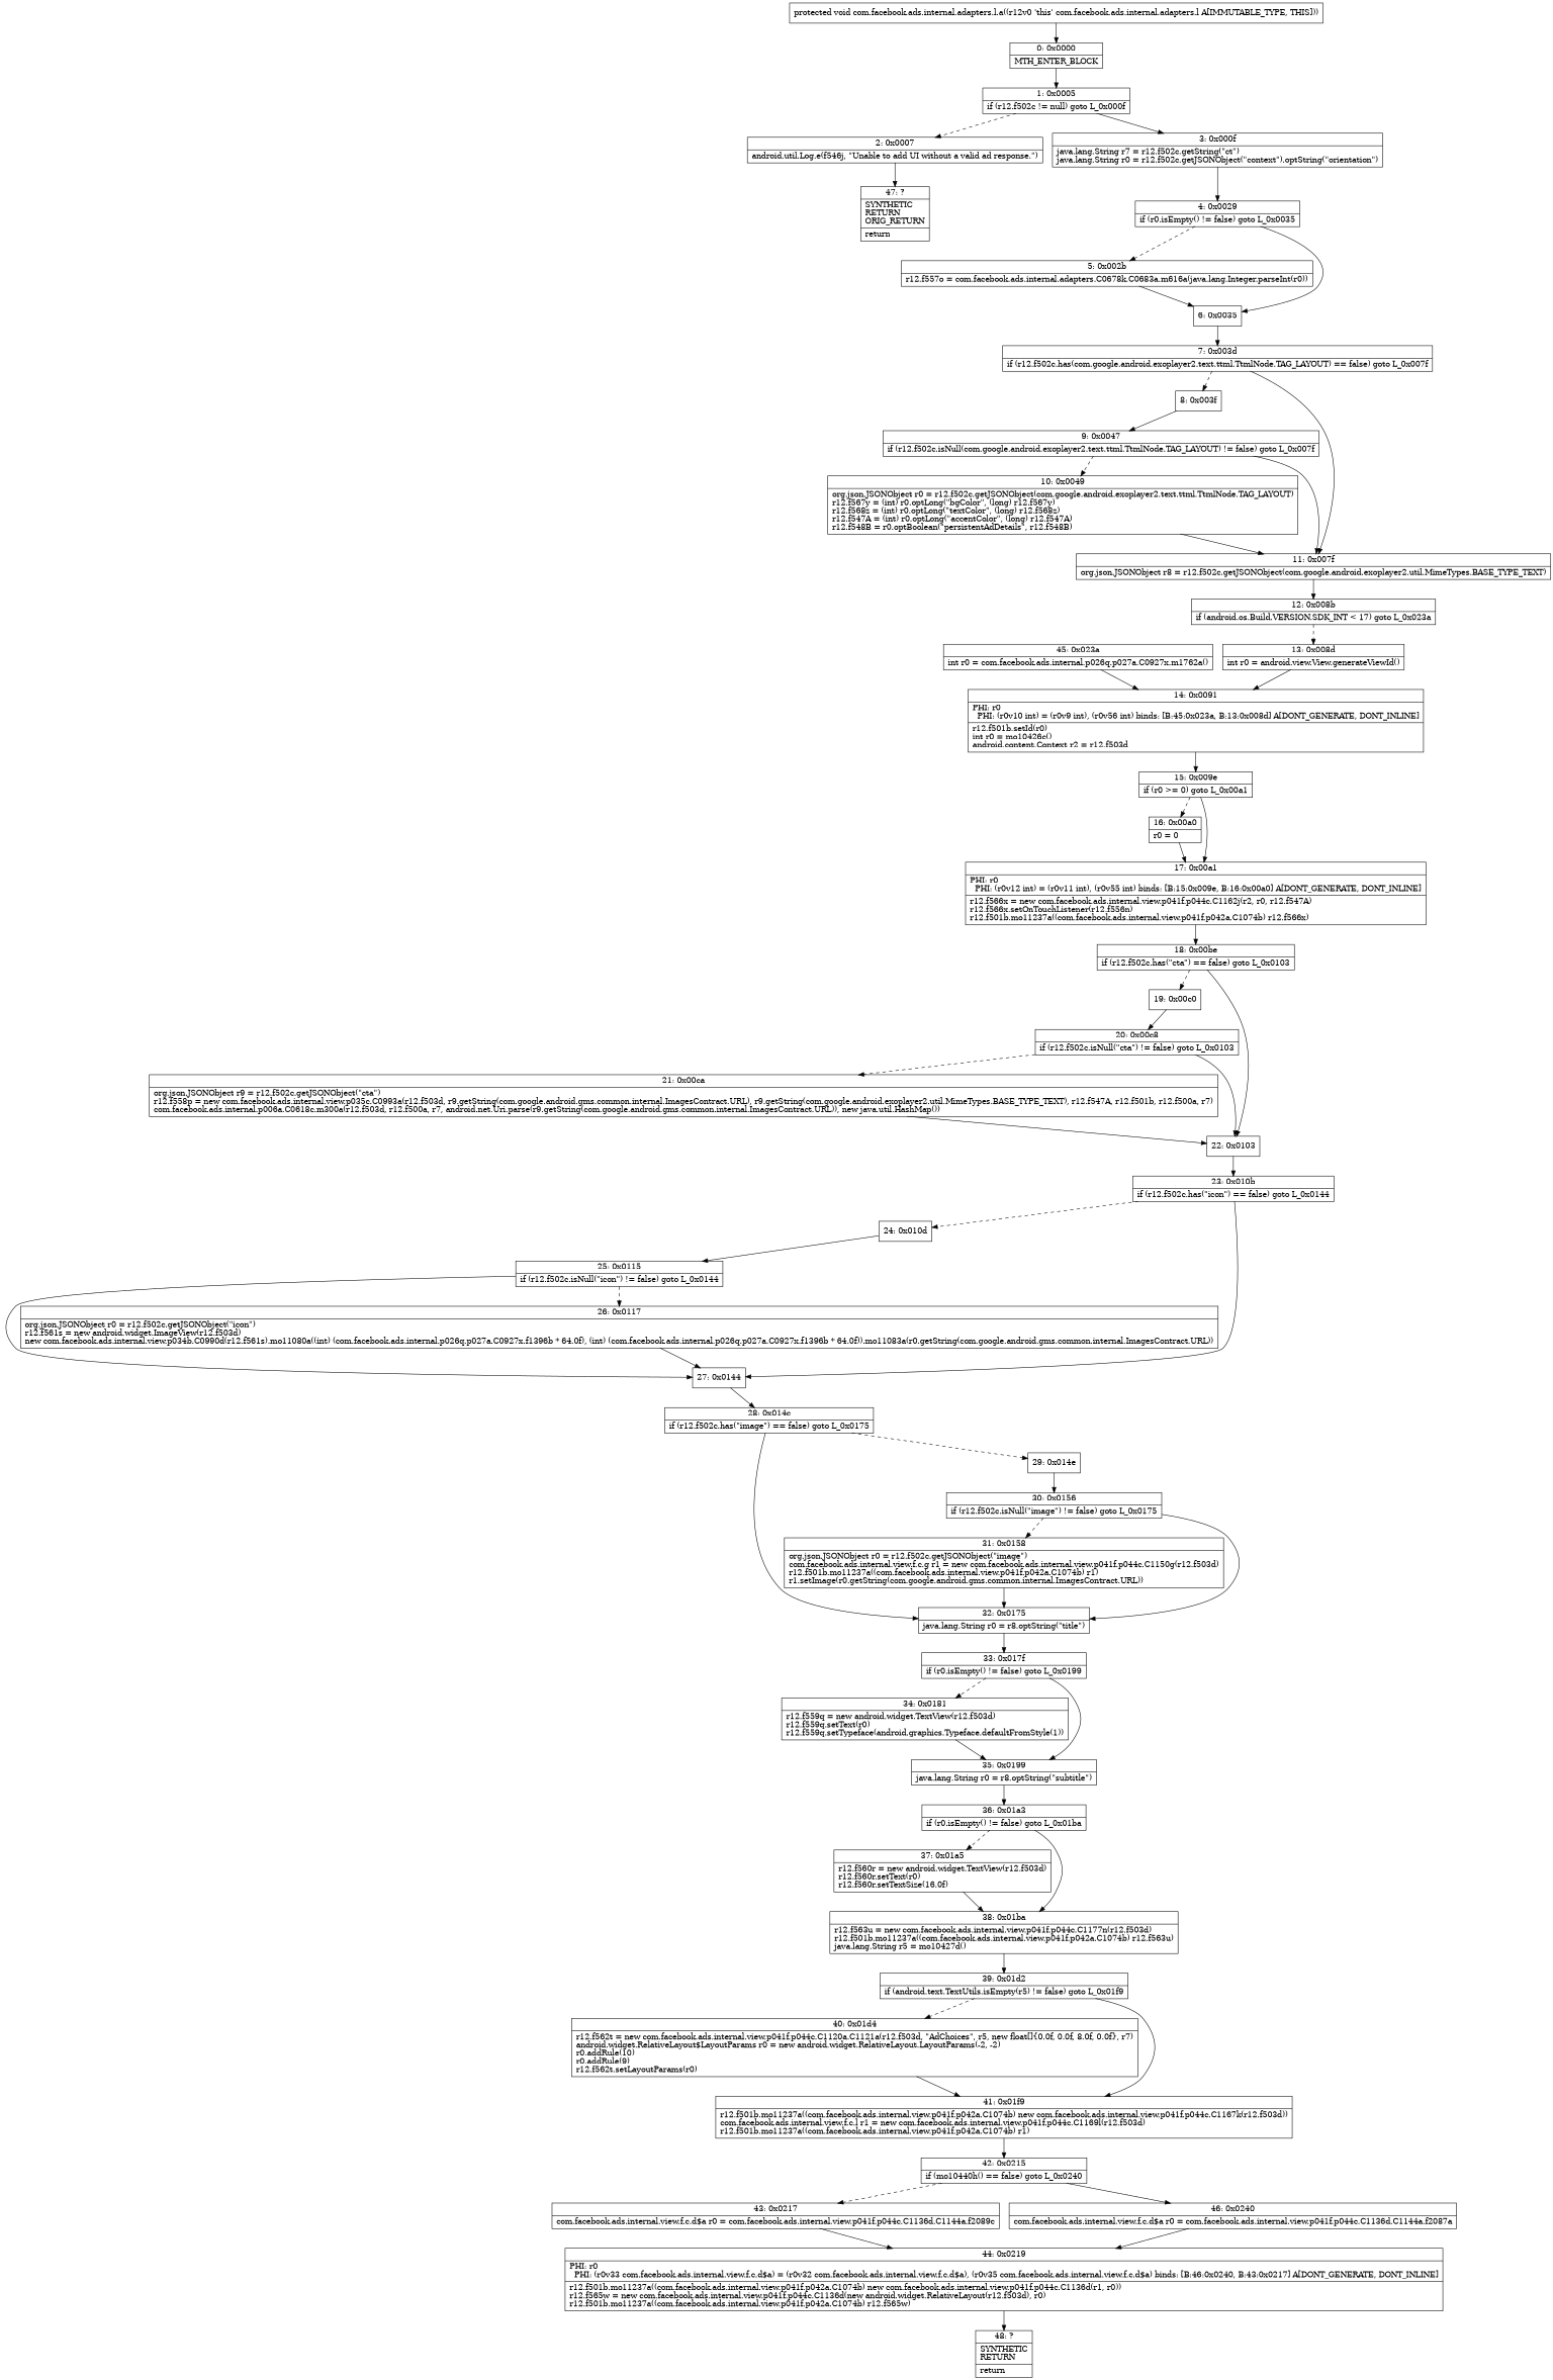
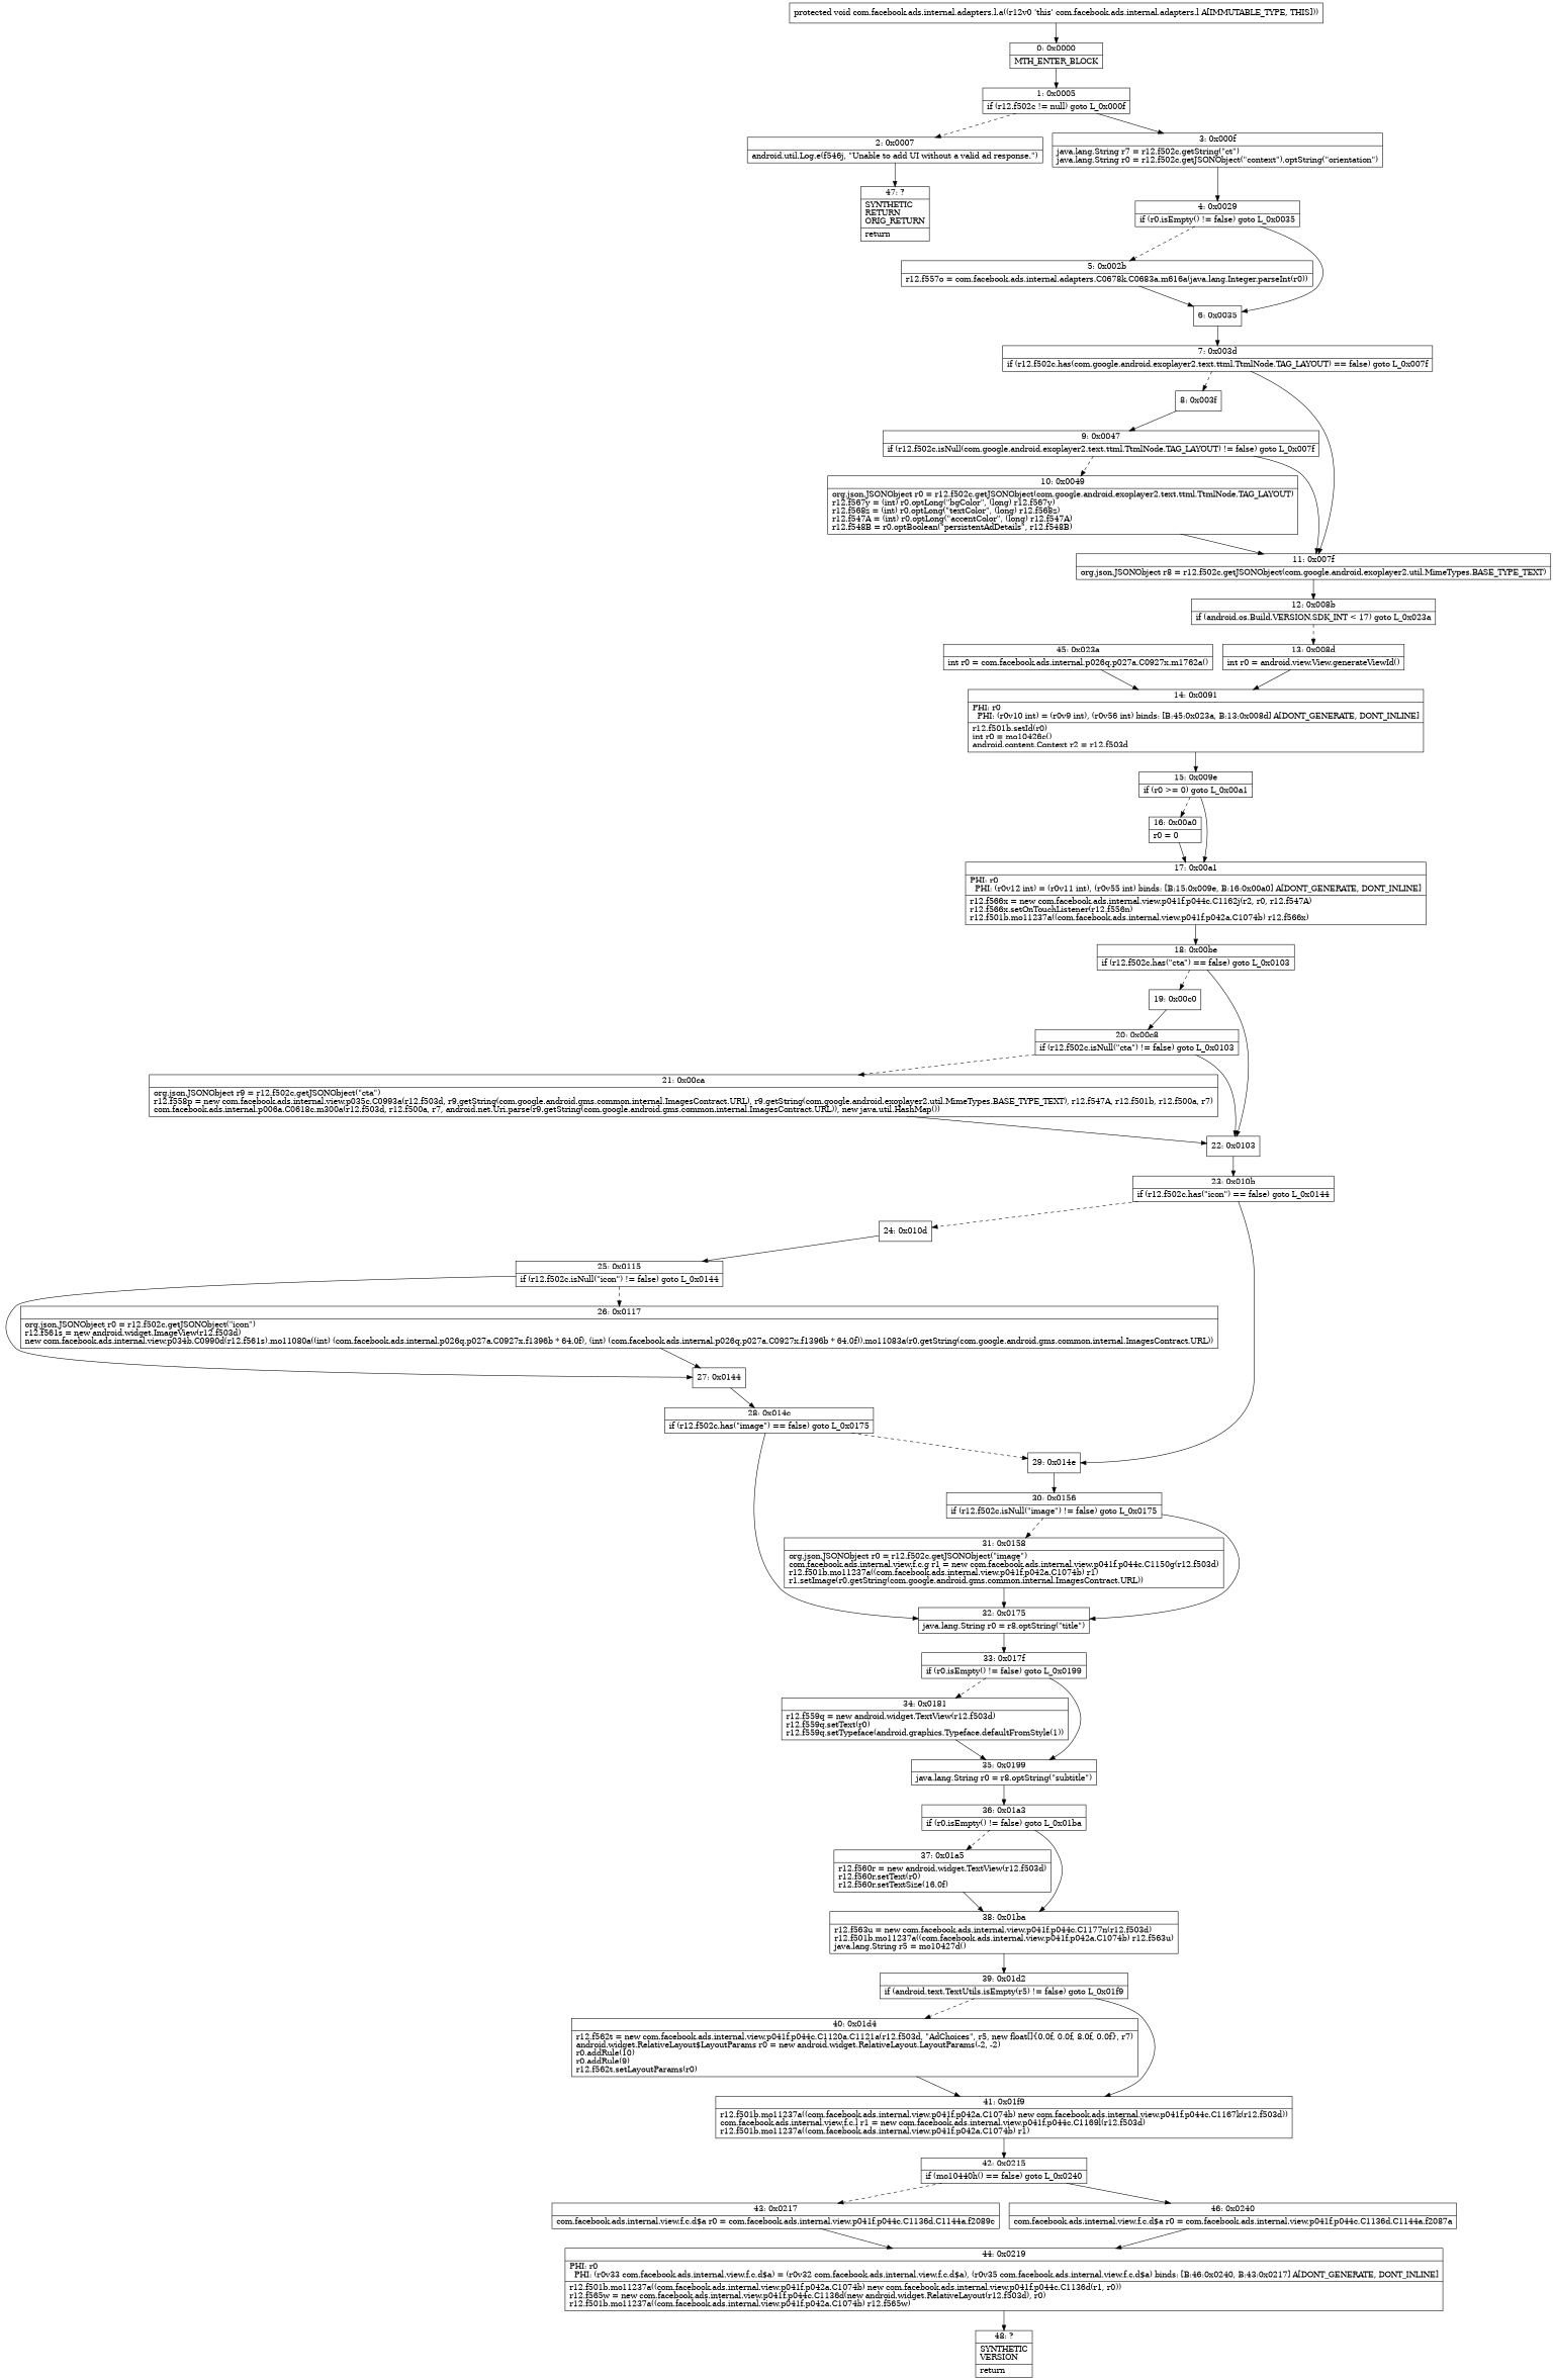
  digraph {
    node [shape=record]
    n1 [label="{0\:\ 0x0000|MTH_ENTER_BLOCK\l}"]
    n2 [label="{1\:\ 0x0005|if (r12.f502c != null) goto L_0x000f\l}"]
    n3 [label="{2\:\ 0x0007|android.util.Log.e(f546j, \"Unable to add UI without a valid ad response.\")\l}"]
    n4 [label="{3\:\ 0x000f|java.lang.String r7 = r12.f502c.getString(\"ct\")\ljava.lang.String r0 = r12.f502c.getJSONObject(\"context\").optString(\"orientation\")\l}"]
    n5 [label="{47\:\ ?|SYNTHETIC\lRETURN\lORIG_RETURN\l|return\l}"]
    n6 [label="{4\:\ 0x0029|if (r0.isEmpty() != false) goto L_0x0035\l}"]
    n7 [label="{5\:\ 0x002b|r12.f557o = com.facebook.ads.internal.adapters.C0678k.C0683a.m616a(java.lang.Integer.parseInt(r0))\l}"]
    n8 [label="{6\:\ 0x0035}"]
    n9 [label="{7\:\ 0x003d|if (r12.f502c.has(com.google.android.exoplayer2.text.ttml.TtmlNode.TAG_LAYOUT) == false) goto L_0x007f\l}"]
    n10 [label="{8\:\ 0x003f}"]
    n11 [label="{11\:\ 0x007f|org.json.JSONObject r8 = r12.f502c.getJSONObject(com.google.android.exoplayer2.util.MimeTypes.BASE_TYPE_TEXT)\l}"]
    n12 [label="{9\:\ 0x0047|if (r12.f502c.isNull(com.google.android.exoplayer2.text.ttml.TtmlNode.TAG_LAYOUT) != false) goto L_0x007f\l}"]
    n13 [label="{12\:\ 0x008b|if (android.os.Build.VERSION.SDK_INT \< 17) goto L_0x023a\l}"]
    n14 [label="{10\:\ 0x0049|org.json.JSONObject r0 = r12.f502c.getJSONObject(com.google.android.exoplayer2.text.ttml.TtmlNode.TAG_LAYOUT)\lr12.f567y = (int) r0.optLong(\"bgColor\", (long) r12.f567y)\lr12.f568z = (int) r0.optLong(\"textColor\", (long) r12.f568z)\lr12.f547A = (int) r0.optLong(\"accentColor\", (long) r12.f547A)\lr12.f548B = r0.optBoolean(\"persistentAdDetails\", r12.f548B)\l}"]
    n15 [label="{13\:\ 0x008d|int r0 = android.view.View.generateViewId()\l}"]
    n16 [label="{14\:\ 0x0091|PHI: r0 \l  PHI: (r0v10 int) = (r0v9 int), (r0v56 int) binds: [B:45:0x023a, B:13:0x008d] A[DONT_GENERATE, DONT_INLINE]\l|r12.f501b.setId(r0)\lint r0 = mo10426c()\landroid.content.Context r2 = r12.f503d\l}"]
    n17 [label="{45\:\ 0x023a|int r0 = com.facebook.ads.internal.p026q.p027a.C0927x.m1762a()\l}"]
    n18 [label="{15\:\ 0x009e|if (r0 \>= 0) goto L_0x00a1\l}"]
    n19 [label="{16\:\ 0x00a0|r0 = 0\l}"]
    n20 [label="{17\:\ 0x00a1|PHI: r0 \l  PHI: (r0v12 int) = (r0v11 int), (r0v55 int) binds: [B:15:0x009e, B:16:0x00a0] A[DONT_GENERATE, DONT_INLINE]\l|r12.f566x = new com.facebook.ads.internal.view.p041f.p044c.C1162j(r2, r0, r12.f547A)\lr12.f566x.setOnTouchListener(r12.f556n)\lr12.f501b.mo11237a((com.facebook.ads.internal.view.p041f.p042a.C1074b) r12.f566x)\l}"]
    n21 [label="{18\:\ 0x00be|if (r12.f502c.has(\"cta\") == false) goto L_0x0103\l}"]
    n22 [label="{19\:\ 0x00c0}"]
    n23 [label="{22\:\ 0x0103}"]
    n24 [label="{20\:\ 0x00c8|if (r12.f502c.isNull(\"cta\") != false) goto L_0x0103\l}"]
    n25 [label="{23\:\ 0x010b|if (r12.f502c.has(\"icon\") == false) goto L_0x0144\l}"]
    n26 [label="{21\:\ 0x00ca|org.json.JSONObject r9 = r12.f502c.getJSONObject(\"cta\")\lr12.f558p = new com.facebook.ads.internal.view.p035c.C0993a(r12.f503d, r9.getString(com.google.android.gms.common.internal.ImagesContract.URL), r9.getString(com.google.android.exoplayer2.util.MimeTypes.BASE_TYPE_TEXT), r12.f547A, r12.f501b, r12.f500a, r7)\lcom.facebook.ads.internal.p006a.C0618c.m300a(r12.f503d, r12.f500a, r7, android.net.Uri.parse(r9.getString(com.google.android.gms.common.internal.ImagesContract.URL)), new java.util.HashMap())\l}"]
    n27 [label="{24\:\ 0x010d}"]
    n28 [label="{27\:\ 0x0144}"]
    n29 [label="{25\:\ 0x0115|if (r12.f502c.isNull(\"icon\") != false) goto L_0x0144\l}"]
    n30 [label="{28\:\ 0x014c|if (r12.f502c.has(\"image\") == false) goto L_0x0175\l}"]
    n31 [label="{26\:\ 0x0117|org.json.JSONObject r0 = r12.f502c.getJSONObject(\"icon\")\lr12.f561s = new android.widget.ImageView(r12.f503d)\lnew com.facebook.ads.internal.view.p034b.C0990d(r12.f561s).mo11080a((int) (com.facebook.ads.internal.p026q.p027a.C0927x.f1396b * 64.0f), (int) (com.facebook.ads.internal.p026q.p027a.C0927x.f1396b * 64.0f)).mo11083a(r0.getString(com.google.android.gms.common.internal.ImagesContract.URL))\l}"]
    n32 [label="{29\:\ 0x014e}"]
    n33 [label="{32\:\ 0x0175|java.lang.String r0 = r8.optString(\"title\")\l}"]
    n34 [label="{30\:\ 0x0156|if (r12.f502c.isNull(\"image\") != false) goto L_0x0175\l}"]
    n35 [label="{33\:\ 0x017f|if (r0.isEmpty() != false) goto L_0x0199\l}"]
    n36 [label="{31\:\ 0x0158|org.json.JSONObject r0 = r12.f502c.getJSONObject(\"image\")\lcom.facebook.ads.internal.view.f.c.g r1 = new com.facebook.ads.internal.view.p041f.p044c.C1150g(r12.f503d)\lr12.f501b.mo11237a((com.facebook.ads.internal.view.p041f.p042a.C1074b) r1)\lr1.setImage(r0.getString(com.google.android.gms.common.internal.ImagesContract.URL))\l}"]
    n37 [label="{34\:\ 0x0181|r12.f559q = new android.widget.TextView(r12.f503d)\lr12.f559q.setText(r0)\lr12.f559q.setTypeface(android.graphics.Typeface.defaultFromStyle(1))\l}"]
    n38 [label="{35\:\ 0x0199|java.lang.String r0 = r8.optString(\"subtitle\")\l}"]
    n39 [label="{36\:\ 0x01a3|if (r0.isEmpty() != false) goto L_0x01ba\l}"]
    n40 [label="{37\:\ 0x01a5|r12.f560r = new android.widget.TextView(r12.f503d)\lr12.f560r.setText(r0)\lr12.f560r.setTextSize(16.0f)\l}"]
    n41 [label="{38\:\ 0x01ba|r12.f563u = new com.facebook.ads.internal.view.p041f.p044c.C1177n(r12.f503d)\lr12.f501b.mo11237a((com.facebook.ads.internal.view.p041f.p042a.C1074b) r12.f563u)\ljava.lang.String r5 = mo10427d()\l}"]
    n42 [label="{39\:\ 0x01d2|if (android.text.TextUtils.isEmpty(r5) != false) goto L_0x01f9\l}"]
    n43 [label="{40\:\ 0x01d4|r12.f562t = new com.facebook.ads.internal.view.p041f.p044c.C1120a.C1121a(r12.f503d, \"AdChoices\", r5, new float[]\{0.0f, 0.0f, 8.0f, 0.0f\}, r7)\landroid.widget.RelativeLayout$LayoutParams r0 = new android.widget.RelativeLayout.LayoutParams(\-2, \-2)\lr0.addRule(10)\lr0.addRule(9)\lr12.f562t.setLayoutParams(r0)\l}"]
    n44 [label="{41\:\ 0x01f9|r12.f501b.mo11237a((com.facebook.ads.internal.view.p041f.p042a.C1074b) new com.facebook.ads.internal.view.p041f.p044c.C1167k(r12.f503d))\lcom.facebook.ads.internal.view.f.c.l r1 = new com.facebook.ads.internal.view.p041f.p044c.C1169l(r12.f503d)\lr12.f501b.mo11237a((com.facebook.ads.internal.view.p041f.p042a.C1074b) r1)\l}"]
    n45 [label="{42\:\ 0x0215|if (mo10440h() == false) goto L_0x0240\l}"]
    n46 [label="{43\:\ 0x0217|com.facebook.ads.internal.view.f.c.d$a r0 = com.facebook.ads.internal.view.p041f.p044c.C1136d.C1144a.f2089c\l}"]
    n47 [label="{46\:\ 0x0240|com.facebook.ads.internal.view.f.c.d$a r0 = com.facebook.ads.internal.view.p041f.p044c.C1136d.C1144a.f2087a\l}"]
    n48 [label="{44\:\ 0x0219|PHI: r0 \l  PHI: (r0v33 com.facebook.ads.internal.view.f.c.d$a) = (r0v32 com.facebook.ads.internal.view.f.c.d$a), (r0v35 com.facebook.ads.internal.view.f.c.d$a) binds: [B:46:0x0240, B:43:0x0217] A[DONT_GENERATE, DONT_INLINE]\l|r12.f501b.mo11237a((com.facebook.ads.internal.view.p041f.p042a.C1074b) new com.facebook.ads.internal.view.p041f.p044c.C1136d(r1, r0))\lr12.f565w = new com.facebook.ads.internal.view.p041f.p044c.C1136d(new android.widget.RelativeLayout(r12.f503d), r0)\lr12.f501b.mo11237a((com.facebook.ads.internal.view.p041f.p042a.C1074b) r12.f565w)\l}"]
-   n49 [label="{48\:\ ?|SYNTHETIC\lRETURN\l|return\l}"]
+   n49 [label="{48\:\ ?|SYNTHETIC\lVERSION\l|return\l}"]
    n50 [label="{protected void com.facebook.ads.internal.adapters.l.a((r12v0 'this' com.facebook.ads.internal.adapters.l A[IMMUTABLE_TYPE, THIS])) }"]
    n1 -> n2
    n2 -> n3 [style=dashed]
    n2 -> n4
    n3 -> n5
    n4 -> n6
    n6 -> n7 [style=dashed]
    n6 -> n8
    n7 -> n8
    n8 -> n9
    n9 -> n10 [style=dashed]
    n9 -> n11
    n10 -> n12
    n11 -> n13
    n12 -> n11
    n12 -> n14 [style=dashed]
    n13 -> n15 [style=dashed]
    n14 -> n11
    n15 -> n16
    n16 -> n18
    n17 -> n16
    n18 -> n19 [style=dashed]
    n18 -> n20
    n19 -> n20
    n20 -> n21
    n21 -> n22 [style=dashed]
    n21 -> n23
    n22 -> n24
    n23 -> n25
    n24 -> n23
    n24 -> n26 [style=dashed]
    n25 -> n27 [style=dashed]
-   n25 -> n28
+   n25 -> n32
    n26 -> n23
    n27 -> n29
    n28 -> n30
    n29 -> n28
    n29 -> n31 [style=dashed]
    n30 -> n32 [style=dashed]
    n30 -> n33
    n31 -> n28
    n32 -> n34
    n33 -> n35
    n34 -> n33
    n34 -> n36 [style=dashed]
    n35 -> n37 [style=dashed]
    n35 -> n38
    n36 -> n33
    n37 -> n38
    n38 -> n39
    n39 -> n40 [style=dashed]
    n39 -> n41
    n40 -> n41
    n41 -> n42
    n42 -> n43 [style=dashed]
    n42 -> n44
    n43 -> n44
    n44 -> n45
    n45 -> n46 [style=dashed]
    n45 -> n47
    n46 -> n48
    n47 -> n48
    n48 -> n49
    n50 -> n1
  }
